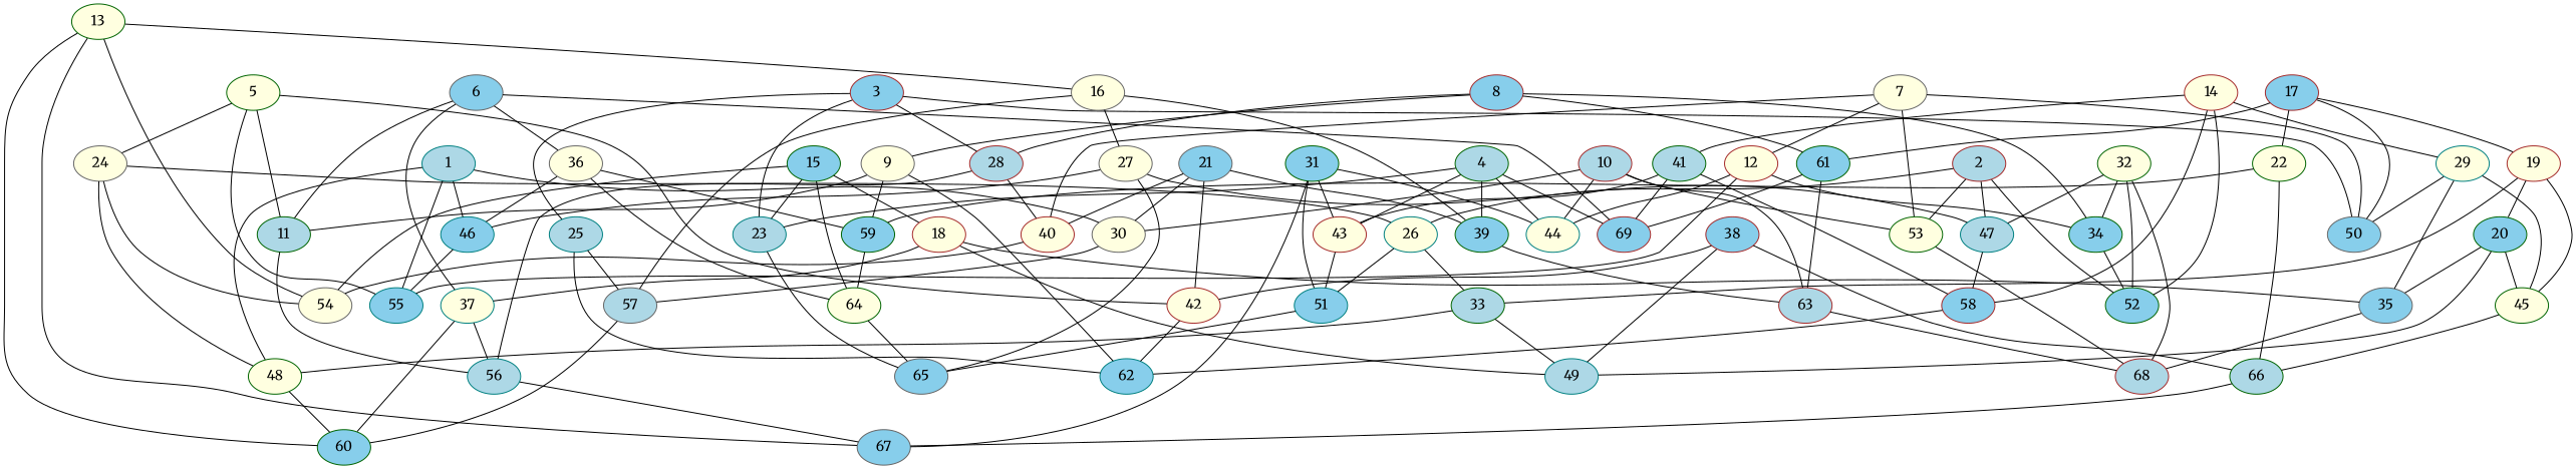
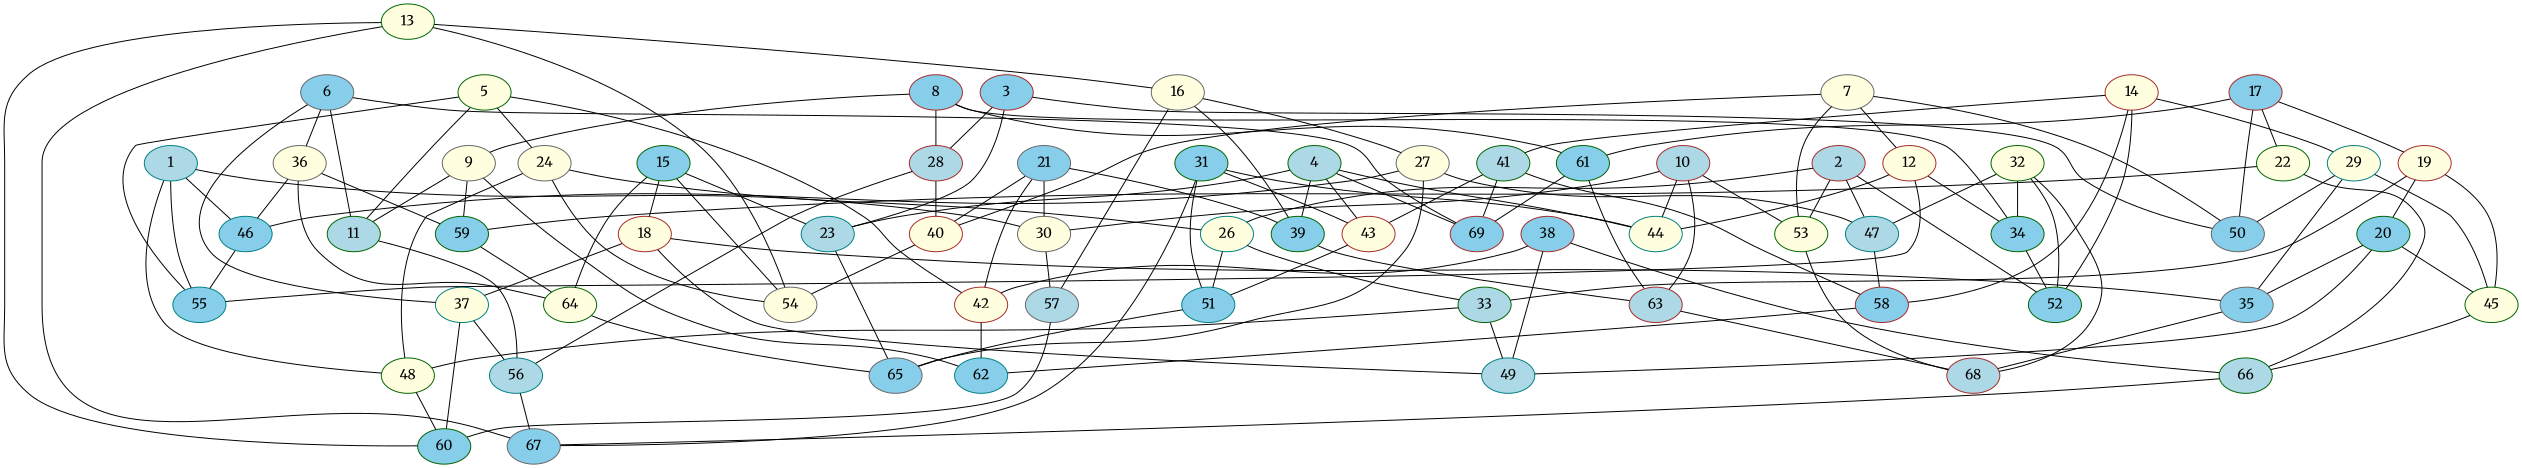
  graph {
    fontname=Merriweather
    node [color=darkgreen fillcolor=lightyellow fontname=Merriweather style=filled]
    edge [fontname=Merriweather]
    1 [color=teal fillcolor=lightblue]
    30 [color=gray40]
    46 [color=teal fillcolor=skyblue]
    48
    55 [color=teal fillcolor=skyblue]
    57 [color=gray40 fillcolor=lightblue]
    60 [fillcolor=skyblue]
    2 [color=brown fillcolor=lightblue]
    26 [color=teal]
    47 [color=teal fillcolor=lightblue]
    52 [fillcolor=skyblue]
    53
    33 [fillcolor=lightblue]
    51 [color=teal fillcolor=skyblue]
    58 [color=brown fillcolor=skyblue]
    68 [color=brown fillcolor=lightblue]
    3 [color=brown fillcolor=skyblue]
    23 [color=teal fillcolor=lightblue]
-   25 [color=teal fillcolor=lightblue]
    28 [color=brown fillcolor=lightblue]
    50 [color=gray40 fillcolor=skyblue]
    65 [color=gray40 fillcolor=skyblue]
    62 [color=teal fillcolor=skyblue]
    40 [color=brown]
    56 [color=teal fillcolor=lightblue]
    4 [fillcolor=lightblue]
    39 [fillcolor=skyblue]
    43 [color=brown]
    44 [color=teal]
    69 [color=brown fillcolor=skyblue]
    63 [color=brown fillcolor=lightblue]
    5
    11 [fillcolor=lightblue]
    24 [color=gray40]
    42 [color=brown]
    54 [color=gray40]
    6 [color=gray40 fillcolor=skyblue]
    36 [color=gray40]
    37 [color=teal]
    59 [fillcolor=skyblue]
    64
    7 [color=gray40]
    12 [color=brown]
    34 [fillcolor=skyblue]
    8 [color=brown fillcolor=skyblue]
    9 [color=gray40]
    61 [fillcolor=skyblue]
    10 [color=brown fillcolor=lightblue]
    67 [color=gray40 fillcolor=skyblue]
    16 [color=gray40]
    13
    27 [color=gray40]
    14 [color=brown]
    29 [color=teal]
    41 [fillcolor=lightblue]
    35 [color=gray40 fillcolor=skyblue]
    45
    15 [fillcolor=skyblue]
    18 [color=brown]
    49 [color=teal fillcolor=lightblue]
    17 [color=brown fillcolor=skyblue]
    19 [color=brown]
    22
    20 [fillcolor=skyblue]
    66 [fillcolor=lightblue]
    21 [color=gray40 fillcolor=skyblue]
    38 [color=brown fillcolor=skyblue]
    31 [fillcolor=skyblue]
    32
    1 -- 30
    1 -- 46
    1 -- 48
    1 -- 55
    30 -- 57
    46 -- 55
    48 -- 60
    57 -- 60
    2 -- 26
    2 -- 47
    2 -- 52
    2 -- 53
    26 -- 33
    26 -- 51
    47 -- 58
    53 -- 68
    33 -- 48
    33 -- 49
    51 -- 65
    58 -- 62
    3 -- 23
-   3 -- 25
    3 -- 28
    3 -- 50
    23 -- 65
-   25 -- 57
-   25 -- 62
    28 -- 40
    28 -- 56
    40 -- 54
    56 -- 67
    4 -- 23
    4 -- 39
    4 -- 43
    4 -- 44
    4 -- 69
    39 -- 63
    43 -- 51
    63 -- 68
    5 -- 55
    5 -- 11
    5 -- 24
    5 -- 42
    11 -- 56
    24 -- 48
    24 -- 26
    24 -- 54
    42 -- 62
    6 -- 69
    6 -- 11
    6 -- 36
    6 -- 37
    36 -- 46
    36 -- 59
    36 -- 64
    37 -- 60
    37 -- 56
    59 -- 64
    64 -- 65
    7 -- 53
    7 -- 50
    7 -- 40
    7 -- 12
    12 -- 55
    12 -- 44
    12 -- 34
    34 -- 52
    8 -- 28
    8 -- 34
    8 -- 9
    8 -- 61
    9 -- 62
    9 -- 11
    9 -- 59
    61 -- 69
    61 -- 63
    10 -- 30
    10 -- 53
    10 -- 44
    10 -- 63
    16 -- 57
    16 -- 39
    16 -- 27
    13 -- 60
    13 -- 54
    13 -- 67
    13 -- 16
    27 -- 46
    27 -- 47
    27 -- 65
    14 -- 52
    14 -- 58
    14 -- 29
    14 -- 41
    29 -- 50
    29 -- 35
    29 -- 45
    41 -- 58
    41 -- 43
    41 -- 69
    35 -- 68
    45 -- 66
    15 -- 23
    15 -- 54
    15 -- 64
    15 -- 18
    18 -- 37
    18 -- 35
    18 -- 49
    17 -- 50
    17 -- 61
    17 -- 19
    17 -- 22
    19 -- 33
    19 -- 45
    19 -- 20
    22 -- 59
    22 -- 66
    20 -- 35
    20 -- 45
    20 -- 49
    66 -- 67
    21 -- 30
    21 -- 40
    21 -- 39
    21 -- 42
    38 -- 42
    38 -- 49
    38 -- 66
    31 -- 51
    31 -- 43
    31 -- 44
    31 -- 67
    32 -- 47
    32 -- 52
    32 -- 68
    32 -- 34
  }
